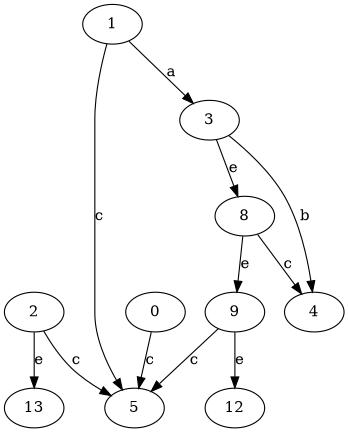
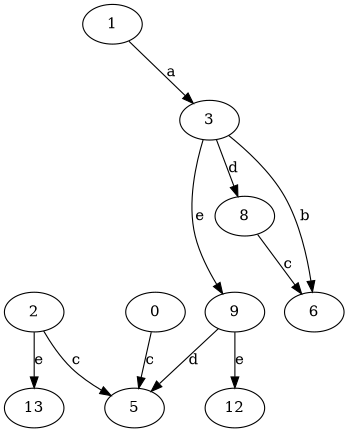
  strict digraph {
    n1 [label=5]
    0
    2
    13
    3
-   4
+   4 [label=6]
    8
    9
    n9 [label=12]
    1
    0 -> n1 [label=c]
    2 -> n1 [label=c]
    2 -> 13 [label=e]
    3 -> 4 [label=b]
-   3 -> 8 [label=e]
-   8 -> 9 [label=e]
+   3 -> 8 [label=d]
+   3 -> 9 [label=e]
    8 -> 4 [label=c]
-   9 -> n1 [label=c]
+   9 -> n1 [label=d]
    9 -> n9 [label=e]
-   1 -> n1 [label=c]
    1 -> 3 [label=a]
  }
